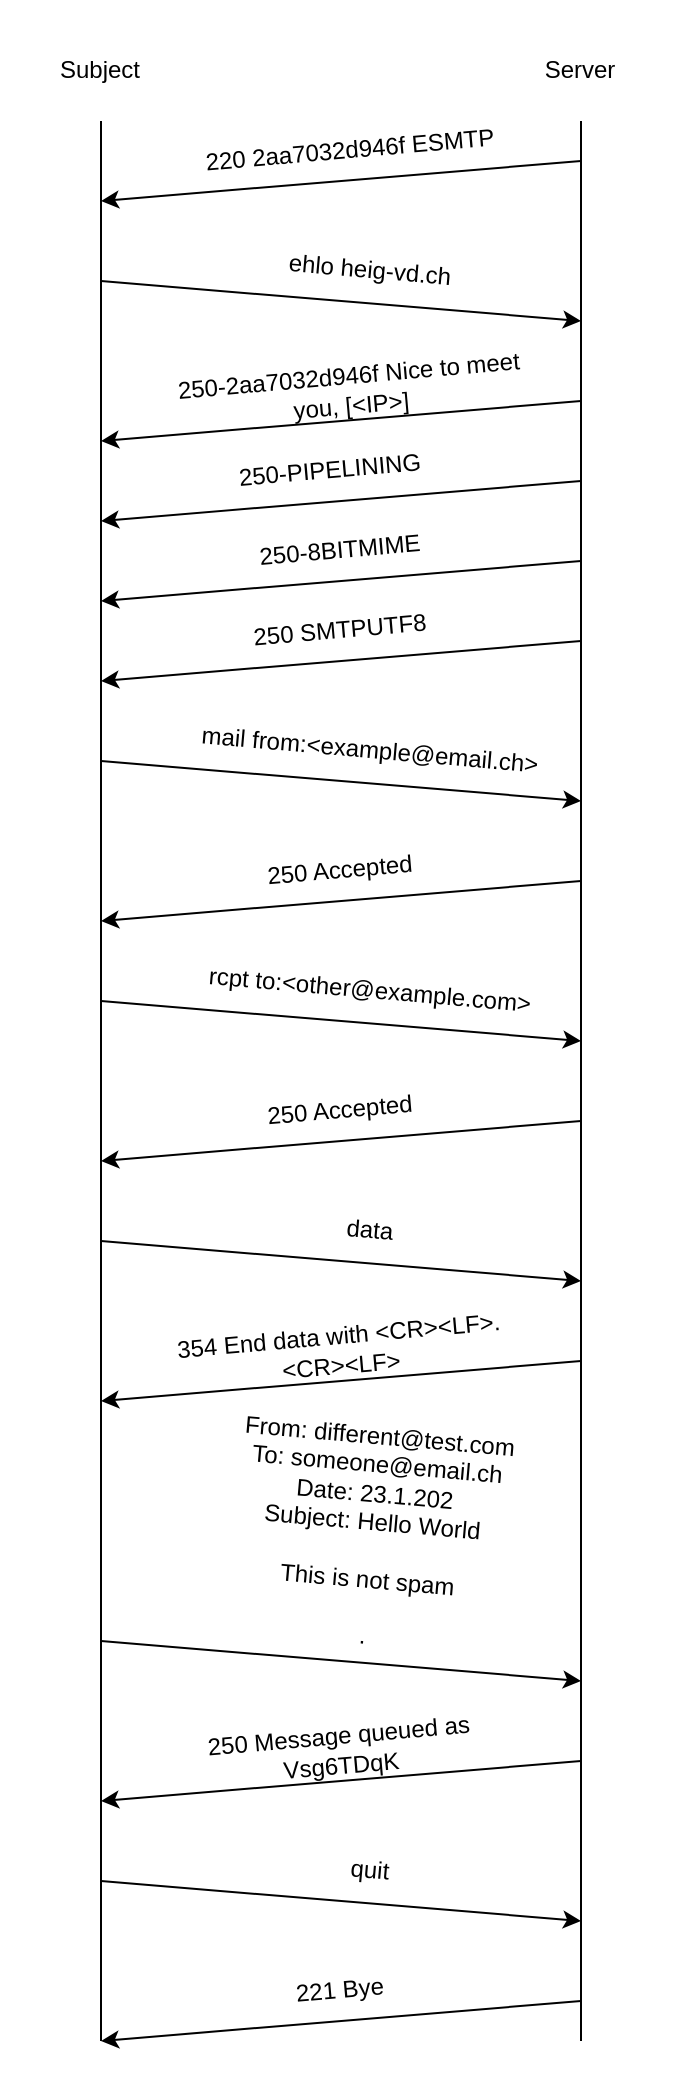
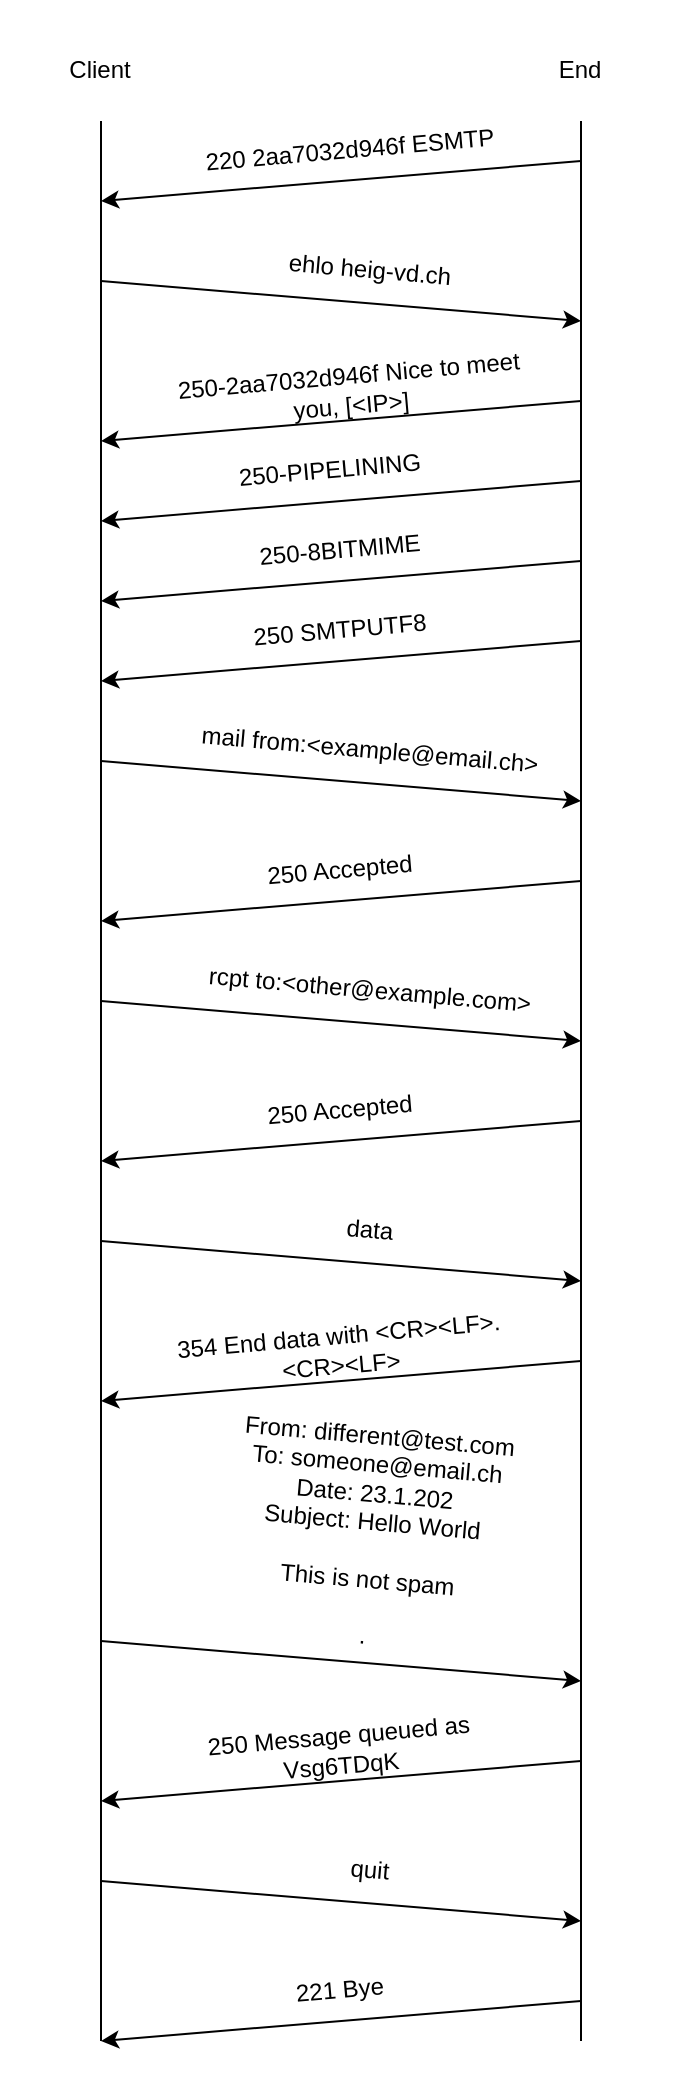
  <mxCell id="0" />
  <mxCell id="1" parent="0" />
  <mxCell id="2" value="" style="endArrow=none;html=1;rounded=0;" parent="1" edge="1"><mxGeometry width="50" height="50" relative="1" as="geometry"><mxPoint x="50" y="1020" as="sourcePoint" /><mxPoint x="50" y="60" as="targetPoint" /></mxGeometry></mxCell>
  <mxCell id="3" value="" style="endArrow=none;html=1;rounded=0;" parent="1" edge="1"><mxGeometry width="50" height="50" relative="1" as="geometry"><mxPoint x="290" y="1020" as="sourcePoint" /><mxPoint x="290" y="60" as="targetPoint" /></mxGeometry></mxCell>
- <mxCell id="4" value="Subject" style="text;html=1;strokeColor=none;fillColor=none;align=center;verticalAlign=middle;whiteSpace=wrap;rounded=0;" parent="1" vertex="1"><mxGeometry x="20" y="20" width="60" height="30" as="geometry" /></mxCell>
- <mxCell id="5" value="Server" style="text;html=1;strokeColor=none;fillColor=none;align=center;verticalAlign=middle;whiteSpace=wrap;rounded=0;" parent="1" vertex="1"><mxGeometry x="260" y="20" width="60" height="30" as="geometry" /></mxCell>
+ <mxCell id="4" value="Client" style="text;html=1;strokeColor=none;fillColor=none;align=center;verticalAlign=middle;whiteSpace=wrap;rounded=0;" parent="1" vertex="1"><mxGeometry x="20" y="20" width="60" height="30" as="geometry" /></mxCell>
+ <mxCell id="5" value="End" style="text;html=1;strokeColor=none;fillColor=none;align=center;verticalAlign=middle;whiteSpace=wrap;rounded=0;" parent="1" vertex="1"><mxGeometry x="260" y="20" width="60" height="30" as="geometry" /></mxCell>
  <mxCell id="6" value="" style="endArrow=classic;html=1;rounded=0;" parent="1" edge="1"><mxGeometry width="50" height="50" relative="1" as="geometry"><mxPoint x="290" y="80" as="sourcePoint" /><mxPoint x="50" y="100" as="targetPoint" /></mxGeometry></mxCell>
  <mxCell id="7" value="220&amp;nbsp;2aa7032d946f ESMTP" style="text;html=1;strokeColor=none;fillColor=none;align=center;verticalAlign=middle;whiteSpace=wrap;rounded=0;rotation=355;" parent="1" vertex="1"><mxGeometry x="80" y="60" width="190" height="30" as="geometry" /></mxCell>
  <mxCell id="8" value="ehlo heig-vd.ch" style="text;html=1;strokeColor=none;fillColor=none;align=center;verticalAlign=middle;whiteSpace=wrap;rounded=0;rotation=5;" parent="1" vertex="1"><mxGeometry x="90" y="120" width="190" height="30" as="geometry" /></mxCell>
  <mxCell id="9" value="" style="endArrow=classic;html=1;rounded=0;" parent="1" edge="1"><mxGeometry width="50" height="50" relative="1" as="geometry"><mxPoint x="50" y="140" as="sourcePoint" /><mxPoint x="290" y="160" as="targetPoint" /></mxGeometry></mxCell>
  <mxCell id="10" value="" style="endArrow=classic;html=1;rounded=0;" parent="1" edge="1"><mxGeometry width="50" height="50" relative="1" as="geometry"><mxPoint x="290" y="200" as="sourcePoint" /><mxPoint x="50" y="220" as="targetPoint" /></mxGeometry></mxCell>
  <mxCell id="11" value="250-PIPELINING" style="text;html=1;strokeColor=none;fillColor=none;align=center;verticalAlign=middle;whiteSpace=wrap;rounded=0;rotation=355;" parent="1" vertex="1"><mxGeometry x="70" y="220" width="190" height="30" as="geometry" /></mxCell>
  <mxCell id="12" value="" style="endArrow=classic;html=1;rounded=0;" parent="1" edge="1"><mxGeometry width="50" height="50" relative="1" as="geometry"><mxPoint x="290" y="240" as="sourcePoint" /><mxPoint x="50" y="260" as="targetPoint" /></mxGeometry></mxCell>
  <mxCell id="13" value="250-2aa7032d946f Nice to meet you, [&amp;lt;IP&amp;gt;]" style="text;html=1;strokeColor=none;fillColor=none;align=center;verticalAlign=middle;whiteSpace=wrap;rounded=0;rotation=355;" parent="1" vertex="1"><mxGeometry x="80" y="180" width="190" height="30" as="geometry" /></mxCell>
  <mxCell id="14" value="250-8BITMIME" style="text;html=1;strokeColor=none;fillColor=none;align=center;verticalAlign=middle;whiteSpace=wrap;rounded=0;rotation=355;" parent="1" vertex="1"><mxGeometry x="75" y="260" width="190" height="30" as="geometry" /></mxCell>
  <mxCell id="15" value="" style="endArrow=classic;html=1;rounded=0;" parent="1" edge="1"><mxGeometry width="50" height="50" relative="1" as="geometry"><mxPoint x="290" y="280" as="sourcePoint" /><mxPoint x="50" y="300" as="targetPoint" /></mxGeometry></mxCell>
  <mxCell id="16" value="250 SMTPUTF8" style="text;html=1;strokeColor=none;fillColor=none;align=center;verticalAlign=middle;whiteSpace=wrap;rounded=0;rotation=355;" parent="1" vertex="1"><mxGeometry x="75" y="300" width="190" height="30" as="geometry" /></mxCell>
  <mxCell id="17" value="" style="endArrow=classic;html=1;rounded=0;" parent="1" edge="1"><mxGeometry width="50" height="50" relative="1" as="geometry"><mxPoint x="290" y="320" as="sourcePoint" /><mxPoint x="50" y="340" as="targetPoint" /></mxGeometry></mxCell>
  <mxCell id="18" value="mail from:&amp;lt;example@email.ch&amp;gt;" style="text;html=1;strokeColor=none;fillColor=none;align=center;verticalAlign=middle;whiteSpace=wrap;rounded=0;rotation=5;" parent="1" vertex="1"><mxGeometry x="90" y="360" width="190" height="30" as="geometry" /></mxCell>
  <mxCell id="19" value="" style="endArrow=classic;html=1;rounded=0;" parent="1" edge="1"><mxGeometry width="50" height="50" relative="1" as="geometry"><mxPoint x="50" y="380" as="sourcePoint" /><mxPoint x="290" y="400" as="targetPoint" /></mxGeometry></mxCell>
  <mxCell id="20" value="250 Accepted" style="text;html=1;strokeColor=none;fillColor=none;align=center;verticalAlign=middle;whiteSpace=wrap;rounded=0;rotation=355;" parent="1" vertex="1"><mxGeometry x="75" y="420" width="190" height="30" as="geometry" /></mxCell>
  <mxCell id="21" value="" style="endArrow=classic;html=1;rounded=0;" parent="1" edge="1"><mxGeometry width="50" height="50" relative="1" as="geometry"><mxPoint x="290" y="440" as="sourcePoint" /><mxPoint x="50" y="460" as="targetPoint" /></mxGeometry></mxCell>
  <mxCell id="22" value="rcpt to:&amp;lt;other@example.com&amp;gt;" style="text;html=1;strokeColor=none;fillColor=none;align=center;verticalAlign=middle;whiteSpace=wrap;rounded=0;rotation=5;" parent="1" vertex="1"><mxGeometry x="90" y="480" width="190" height="30" as="geometry" /></mxCell>
  <mxCell id="23" value="" style="endArrow=classic;html=1;rounded=0;" parent="1" edge="1"><mxGeometry width="50" height="50" relative="1" as="geometry"><mxPoint x="50" y="500" as="sourcePoint" /><mxPoint x="290" y="520" as="targetPoint" /></mxGeometry></mxCell>
  <mxCell id="24" value="250 Accepted" style="text;html=1;strokeColor=none;fillColor=none;align=center;verticalAlign=middle;whiteSpace=wrap;rounded=0;rotation=355;" parent="1" vertex="1"><mxGeometry x="75" y="540" width="190" height="30" as="geometry" /></mxCell>
  <mxCell id="25" value="" style="endArrow=classic;html=1;rounded=0;" parent="1" edge="1"><mxGeometry width="50" height="50" relative="1" as="geometry"><mxPoint x="290" y="560" as="sourcePoint" /><mxPoint x="50" y="580" as="targetPoint" /></mxGeometry></mxCell>
  <mxCell id="26" value="data" style="text;html=1;strokeColor=none;fillColor=none;align=center;verticalAlign=middle;whiteSpace=wrap;rounded=0;rotation=5;" parent="1" vertex="1"><mxGeometry x="90" y="600" width="190" height="30" as="geometry" /></mxCell>
  <mxCell id="27" value="" style="endArrow=classic;html=1;rounded=0;" parent="1" edge="1"><mxGeometry width="50" height="50" relative="1" as="geometry"><mxPoint x="50" y="620" as="sourcePoint" /><mxPoint x="290" y="640" as="targetPoint" /></mxGeometry></mxCell>
  <mxCell id="28" value="354 End data with &amp;lt;CR&amp;gt;&amp;lt;LF&amp;gt;.&amp;lt;CR&amp;gt;&amp;lt;LF&amp;gt;" style="text;html=1;strokeColor=none;fillColor=none;align=center;verticalAlign=middle;whiteSpace=wrap;rounded=0;rotation=355;" parent="1" vertex="1"><mxGeometry x="75" y="660" width="190" height="30" as="geometry" /></mxCell>
  <mxCell id="29" value="" style="endArrow=classic;html=1;rounded=0;" parent="1" edge="1"><mxGeometry width="50" height="50" relative="1" as="geometry"><mxPoint x="290" y="680" as="sourcePoint" /><mxPoint x="50" y="700" as="targetPoint" /></mxGeometry></mxCell>
  <mxCell id="30" value="&lt;div&gt;From: different@test.com&lt;/div&gt;&lt;div&gt;To: someone@email.ch&lt;/div&gt;&lt;div&gt;Date: 23.1.202&lt;/div&gt;&lt;div&gt;Subject: Hello World&lt;/div&gt;&lt;div&gt;&lt;br&gt;&lt;/div&gt;&lt;div&gt;This is not spam&lt;/div&gt;&lt;div&gt;&lt;br&gt;&lt;/div&gt;&lt;div&gt;.&lt;/div&gt;&lt;div&gt;&lt;br&gt;&lt;/div&gt;" style="text;html=1;strokeColor=none;fillColor=none;align=center;verticalAlign=middle;whiteSpace=wrap;rounded=0;rotation=5;" parent="1" vertex="1"><mxGeometry x="90" y="760" width="190" height="30" as="geometry" /></mxCell>
  <mxCell id="31" value="" style="endArrow=classic;html=1;rounded=0;" parent="1" edge="1"><mxGeometry width="50" height="50" relative="1" as="geometry"><mxPoint x="50" y="820" as="sourcePoint" /><mxPoint x="290" y="840" as="targetPoint" /></mxGeometry></mxCell>
  <mxCell id="32" value="250 Message queued as Vsg6TDqK" style="text;html=1;strokeColor=none;fillColor=none;align=center;verticalAlign=middle;whiteSpace=wrap;rounded=0;rotation=355;" parent="1" vertex="1"><mxGeometry x="75" y="860" width="190" height="30" as="geometry" /></mxCell>
  <mxCell id="33" value="" style="endArrow=classic;html=1;rounded=0;" parent="1" edge="1"><mxGeometry width="50" height="50" relative="1" as="geometry"><mxPoint x="290" y="880" as="sourcePoint" /><mxPoint x="50" y="900" as="targetPoint" /></mxGeometry></mxCell>
  <mxCell id="34" value="quit" style="text;html=1;strokeColor=none;fillColor=none;align=center;verticalAlign=middle;whiteSpace=wrap;rounded=0;rotation=5;" parent="1" vertex="1"><mxGeometry x="90" y="920" width="190" height="30" as="geometry" /></mxCell>
  <mxCell id="35" value="" style="endArrow=classic;html=1;rounded=0;" parent="1" edge="1"><mxGeometry width="50" height="50" relative="1" as="geometry"><mxPoint x="50" y="940" as="sourcePoint" /><mxPoint x="290" y="960" as="targetPoint" /></mxGeometry></mxCell>
  <mxCell id="36" value="221 Bye" style="text;html=1;strokeColor=none;fillColor=none;align=center;verticalAlign=middle;whiteSpace=wrap;rounded=0;rotation=355;" parent="1" vertex="1"><mxGeometry x="75" y="980" width="190" height="30" as="geometry" /></mxCell>
  <mxCell id="37" value="" style="endArrow=classic;html=1;rounded=0;" parent="1" edge="1"><mxGeometry width="50" height="50" relative="1" as="geometry"><mxPoint x="290" y="1000" as="sourcePoint" /><mxPoint x="50" y="1020" as="targetPoint" /></mxGeometry></mxCell>
